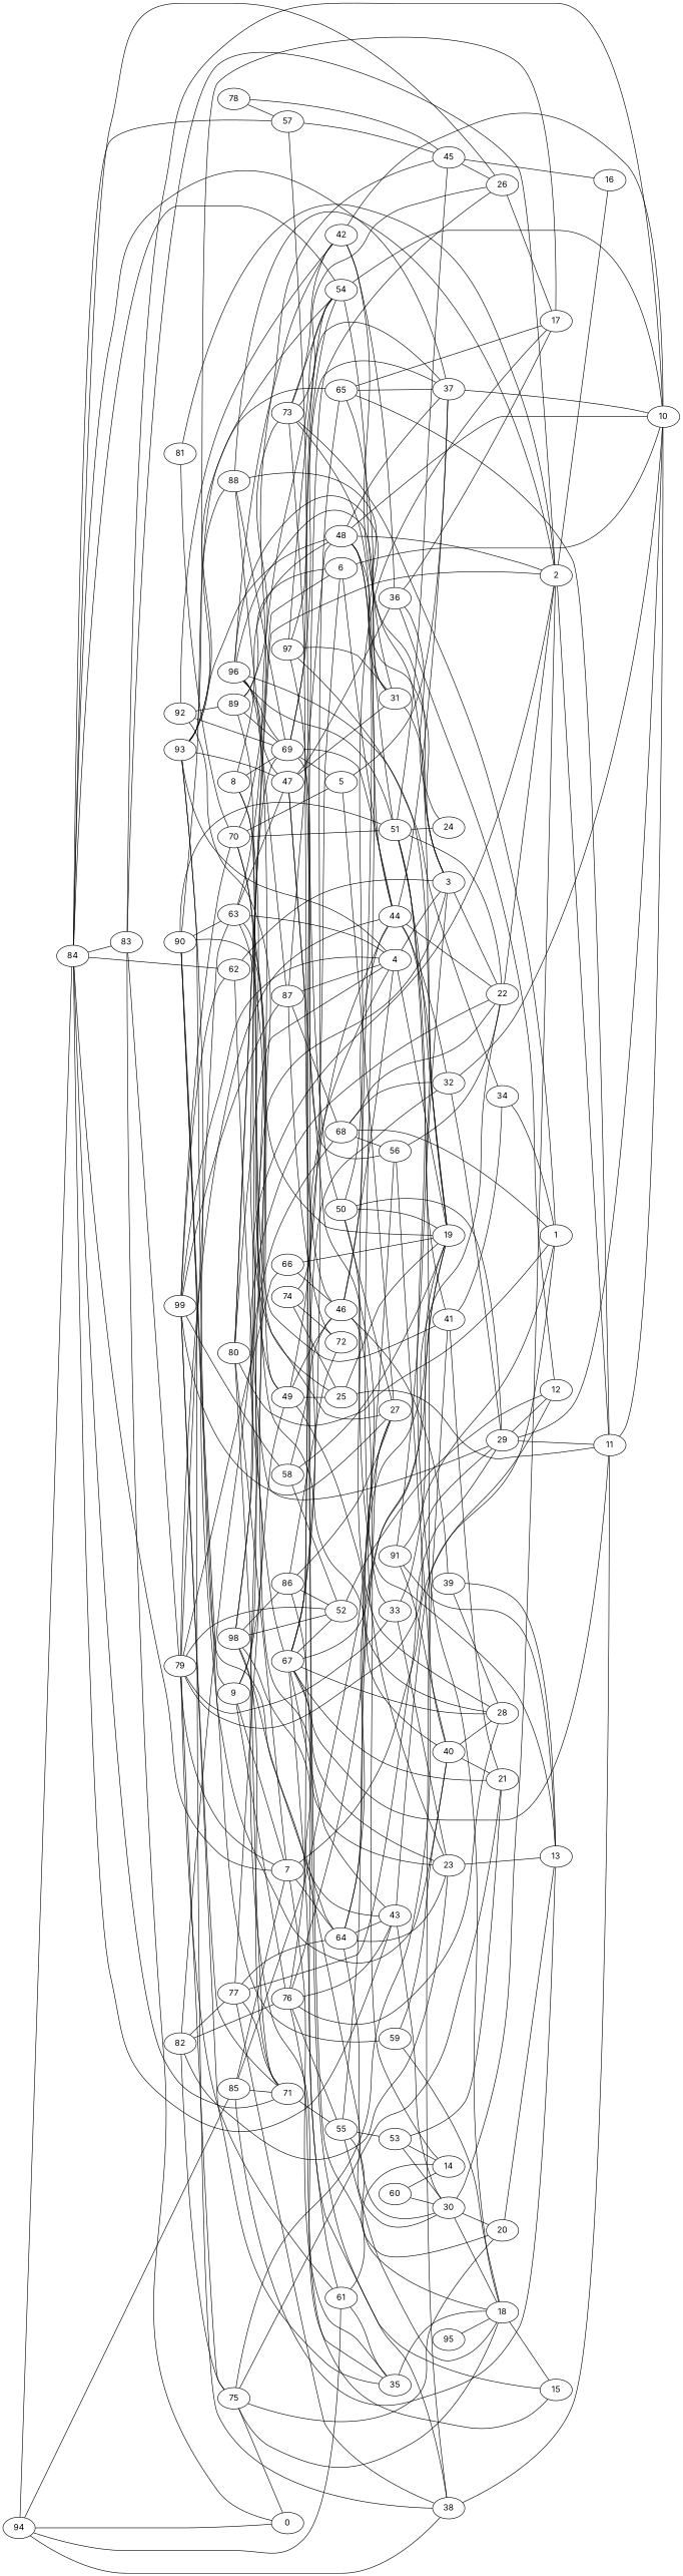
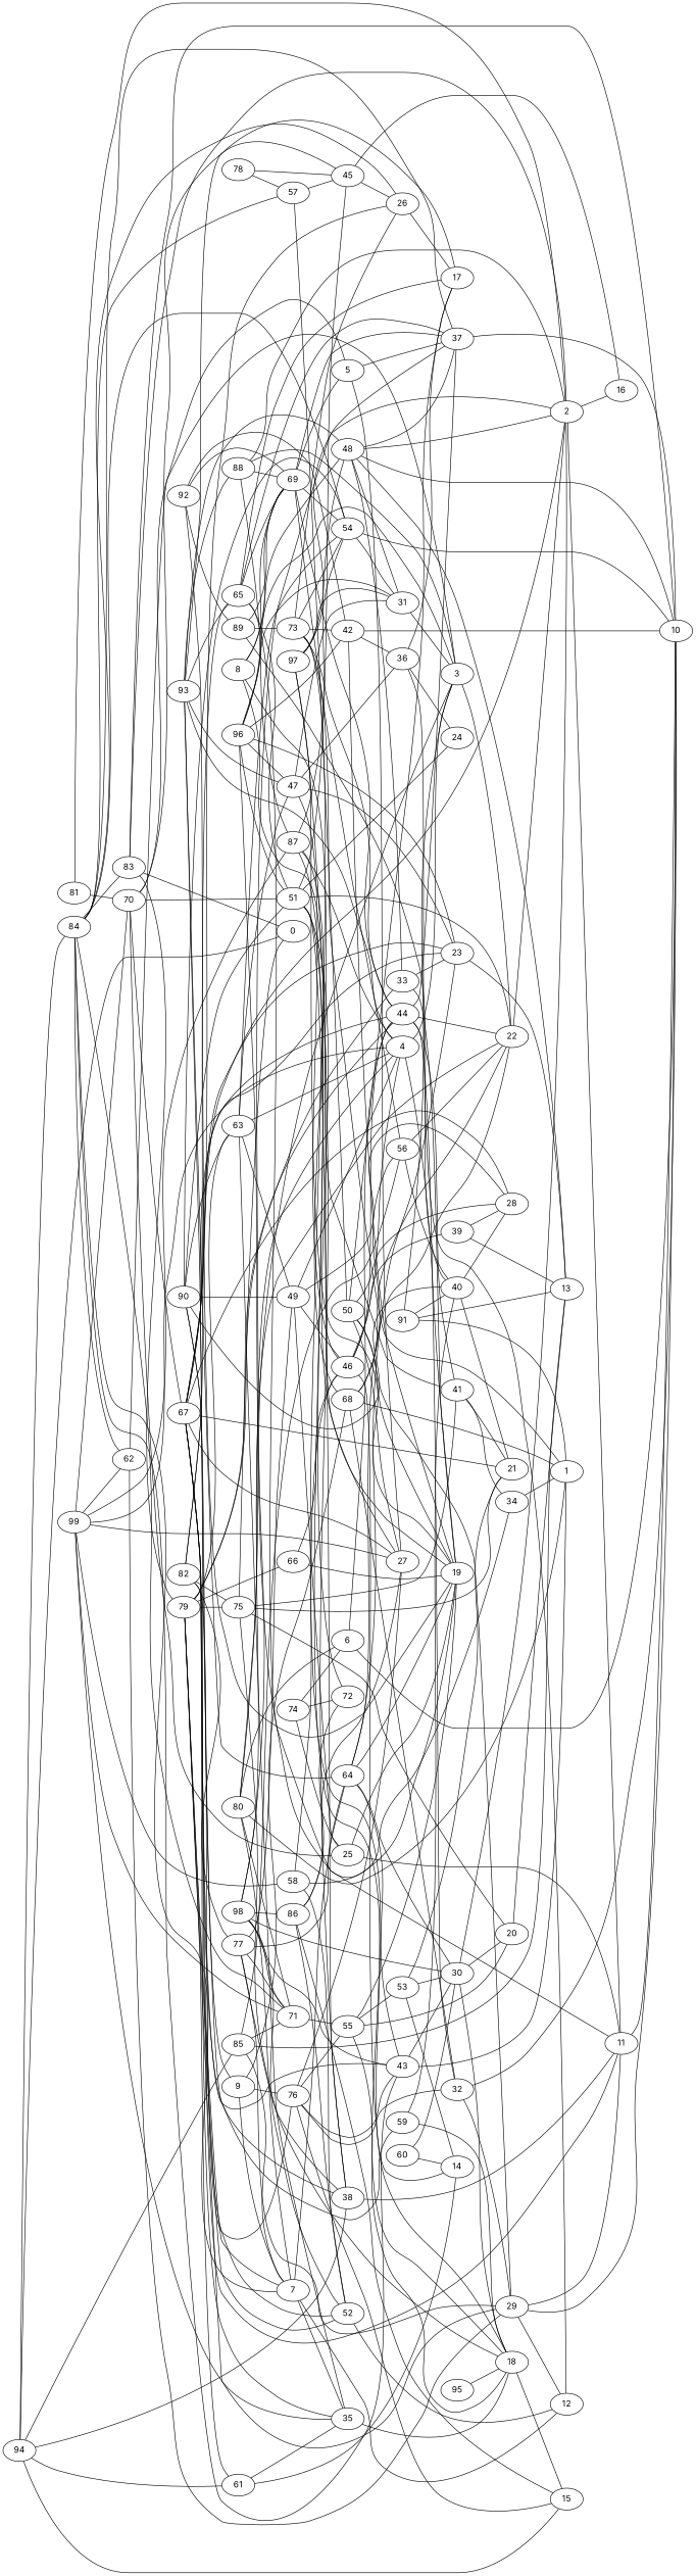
  digraph {
    fontname=Inter
    rankdir=LR
    node [fontname=Inter]
    edge [color=black dir=none fontname=Inter]
    92
    42
    89
    69
    19
    10
    36
    6
    40
    73
    44
    60
    14
    30
    78
    57
    45
    50
    26
    16
    88
    2
    87
    3
    37
    56
    5
    54
    82
    77
    76
    75
    23
    49
    71
    29
    38
    64
    21
    28
    86
    27
    15
    72
    52
    91
    1
    13
    63
    4
    35
    47
    25
    55
    11
    12
    99
    70
    58
    62
    97
    31
    68
    22
    32
    83
    0
    79
    51
    24
    18
    17
    9
    7
    93
    59
    48
    65
    33
    94
    61
    85
    84
    67
    43
    46
    39
    41
    66
    20
    53
    90
    80
    34
    96
    8
    74
    81
    95
    98
    subgraph sub_1 {
      92
      42
      89
      69
      19
      10
      36
      6
      40
      73
      44
      60
      14
      30
      78
      57
      45
      50
      26
      16
      88
      2
      87
      3
      37
      56
      5
      54
      82
      77
      76
      75
      23
      49
      71
      29
      38
      64
      21
      28
      86
      27
      15
      72
      52
      91
      1
      13
      63
      4
      35
      47
      25
      55
      11
      12
      99
      70
      58
      62
      97
      31
      68
      22
      32
      83
      0
      79
      51
      24
      18
      17
      9
      7
      93
      59
      48
      65
      33
      94
      61
      85
      84
      67
      43
      46
      39
      41
      66
      20
      53
      90
      80
      34
      96
      8
      74
      81
      95
      98
    }
    92 -> 42
    92 -> 89
    92 -> 69
    92 -> 19
    42 -> 19
    42 -> 10
    42 -> 36
    89 -> 69
-   89 -> 6
    89 -> 40
    89 -> 73
    69 -> 44
    69 -> 37
    69 -> 56
    69 -> 5
    69 -> 54
    36 -> 12
    36 -> 24
    36 -> 17
    6 -> 10
    6 -> 44
    40 -> 21
    40 -> 28
    73 -> 42
    73 -> 44
    73 -> 26
    73 -> 54
    73 -> 1
    73 -> 18
    44 -> 37
    44 -> 22
    44 -> 32
    44 -> 41
    60 -> 14
    60 -> 30
    30 -> 2
    30 -> 18
    30 -> 20
    78 -> 57
    78 -> 45
    57 -> 45
    57 -> 50
    45 -> 26
    45 -> 16
    50 -> 19
    50 -> 29
    50 -> 28
    50 -> 27
    50 -> 17
    26 -> 17
    88 -> 69
    88 -> 2
    88 -> 87
    88 -> 3
    2 -> 16
    2 -> 11
    87 -> 72
    87 -> 4
    87 -> 68
    87 -> 48
    3 -> 22
    37 -> 10
    56 -> 40
    56 -> 22
    5 -> 37
    5 -> 27
    54 -> 10
    54 -> 31
    82 -> 2
    82 -> 77
    82 -> 76
    82 -> 75
    82 -> 23
    77 -> 49
    77 -> 71
    77 -> 29
    77 -> 38
    77 -> 64
-   76 -> 28
    76 -> 27
    76 -> 15
    76 -> 55
    76 -> 32
    76 -> 43
    75 -> 21
    75 -> 0
    75 -> 18
    75 -> 41
    75 -> 20
    23 -> 13
    49 -> 28
    49 -> 4
    49 -> 25
    49 -> 46
    71 -> 55
    29 -> 10
    29 -> 11
    29 -> 12
    38 -> 11
    64 -> 19
    64 -> 30
    64 -> 23
    64 -> 22
    64 -> 43
    86 -> 27
    86 -> 15
    86 -> 72
    86 -> 52
    52 -> 12
    91 -> 40
    91 -> 3
    91 -> 1
    91 -> 13
    63 -> 54
    63 -> 49
    63 -> 4
    63 -> 35
    63 -> 47
    4 -> 19
    4 -> 3
    35 -> 18
    47 -> 36
    47 -> 23
    47 -> 31
    47 -> 46
    25 -> 19
    25 -> 11
    55 -> 19
    55 -> 18
    55 -> 20
    55 -> 53
    11 -> 10
    99 -> 87
    99 -> 71
    99 -> 27
    99 -> 4
    99 -> 35
    99 -> 70
    99 -> 58
    99 -> 62
    70 -> 45
    70 -> 5
    70 -> 25
    70 -> 51
    70 -> 67
    58 -> 19
    58 -> 52
    58 -> 46
    62 -> 3
    62 -> 29
    97 -> 19
    97 -> 37
    97 -> 54
    97 -> 38
    97 -> 31
    31 -> 3
    68 -> 56
    68 -> 1
    68 -> 22
    68 -> 32
    22 -> 2
    32 -> 10
    32 -> 29
    83 -> 10
    83 -> 2
    83 -> 0
    83 -> 79
    79 -> 44
    79 -> 75
    79 -> 29
    79 -> 52
    79 -> 63
    79 -> 7
    79 -> 33
    79 -> 61
    79 -> 66
    51 -> 19
    51 -> 45
    51 -> 38
    51 -> 22
    51 -> 24
    51 -> 18
    18 -> 15
-   9 -> 69
+   65 -> 69
    9 -> 76
    9 -> 68
    9 -> 7
    7 -> 64
    7 -> 35
    7 -> 12
    93 -> 88
    93 -> 64
    93 -> 4
    93 -> 47
    93 -> 17
    93 -> 59
    93 -> 48
    93 -> 65
    59 -> 40
    59 -> 18
    48 -> 10
    48 -> 2
    48 -> 37
    48 -> 13
    48 -> 31
    48 -> 33
    65 -> 37
    65 -> 11
    65 -> 51
    65 -> 17
    33 -> 19
    33 -> 23
    94 -> 38
+   94 -> 15
    94 -> 0
    94 -> 61
    94 -> 85
    94 -> 84
    61 -> 14
    61 -> 35
    85 -> 56
    85 -> 71
    85 -> 13
    85 -> 7
    84 -> 57
    84 -> 26
    84 -> 37
    84 -> 54
    84 -> 71
    84 -> 62
    84 -> 83
    84 -> 7
    84 -> 43
    67 -> 44
    67 -> 26
    67 -> 23
    67 -> 21
    67 -> 28
    67 -> 27
    67 -> 52
    67 -> 11
    67 -> 65
-   67 -> 61
+   67 -> 35
    67 -> 43
    43 -> 30
    43 -> 1
    46 -> 44
    46 -> 14
    46 -> 4
    46 -> 39
    39 -> 28
    39 -> 13
    41 -> 21
    41 -> 34
    66 -> 19
    66 -> 46
    20 -> 13
    53 -> 14
    53 -> 30
    53 -> 21
    90 -> 40
    90 -> 54
    90 -> 49
    90 -> 38
    90 -> 63
    90 -> 51
    90 -> 9
    80 -> 6
    80 -> 2
    80 -> 71
    80 -> 1
    80 -> 4
    80 -> 7
    34 -> 1
    96 -> 42
    96 -> 69
    96 -> 3
    96 -> 23
    96 -> 47
    96 -> 31
    96 -> 51
    96 -> 34
    8 -> 69
    8 -> 27
    8 -> 48
    8 -> 41
    74 -> 6
    74 -> 72
    74 -> 25
    81 -> 2
    81 -> 70
    95 -> 18
    98 -> 30
    98 -> 3
    98 -> 71
    98 -> 86
    98 -> 52
    98 -> 22
    98 -> 43
  }
